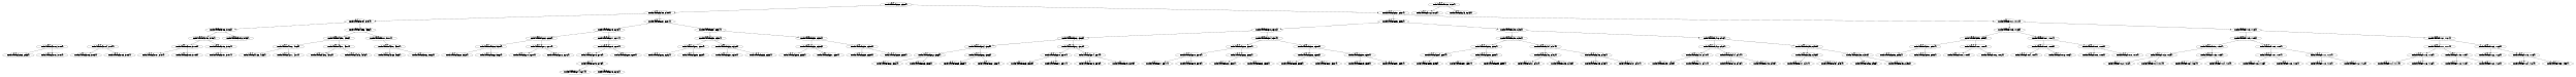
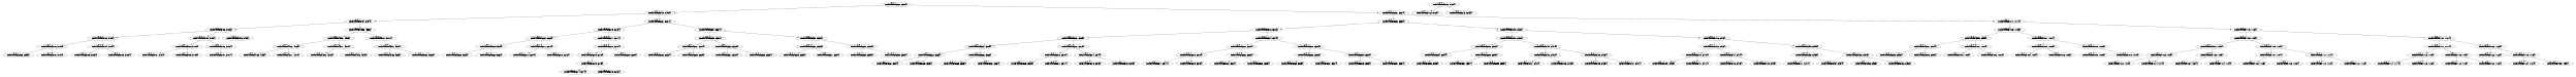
  digraph {
    edge [arrowhead=tee]
    n1 [label="Node{data=[6360, 6360]}"]
    n2 [label="Node{data=[5409, 5409]}"]
    n3 [label="Node{data=[6937, 6937]}"]
    n4 [label="Node{data=[3794, 3794]}"]
    n5 [label="Node{data=[6281, 6281]}"]
    n6 [label="Node{data=[6392, 6392]}"]
    n7 [label="Node{data=[7011, 7011]}"]
    n8 [label="Node{data=[3786, 3786]}"]
    n9 [label="Node{data=[4356, 4356]}"]
    n10 [label="Node{data=[6273, 6273]}"]
    n11 [label="Node{data=[6334, 6334]}"]
+   n12 [label="Node{data=[3782, 3782]}"]
    n13 [label="Node{data=[3790, 3790]}"]
    n14 [label="Node{data=[3793, 3793]}"]
    n15 [label="Node{data=[4298, 4298]}"]
    n16 [label="Node{data=[5101, 5101]}"]
    n17 [label="Node{data=[3780, 3780]}"]
    n18 [label="Node{data=[3784, 3784]}"]
    n19 [label="Node{data=[3788, 3788]}"]
    n20 [label="Node{data=[3792, 3792]}"]
    n21 [label="Node{data=[2933, 2933]}"]
    n22 [label="Node{data=[3781, 3781]}"]
    n23 [label="Node{data=[3783, 3783]}"]
    n24 [label="Node{data=[3785, 3785]}"]
    n25 [label="Node{data=[3787, 3787]}"]
    n26 [label="Node{data=[3789, 3789]}"]
    n27 [label="Node{data=[3791, 3791]}"]
    n28 [label="Node{data=[4182, 4182]}"]
    n29 [label="Node{data=[4317, 4317]}"]
    n30 [label="Node{data=[4391, 4391]}"]
    n31 [label="Node{data=[4133, 4133]}"]
    n32 [label="Node{data=[4211, 4211]}"]
    n33 [label="Node{data=[4302, 4302]}"]
    n34 [label="Node{data=[4346, 4346]}"]
    n35 [label="Node{data=[4365, 4365]}"]
    n36 [label="Node{data=[5032, 5032]}"]
    n37 [label="Node{data=[5130, 5130]}"]
    n38 [label="Node{data=[5102, 5102]}"]
    n39 [label="Node{data=[5243, 5243]}"]
    n40 [label="Node{data=[6222, 6222]}"]
    n41 [label="Node{data=[6277, 6277]}"]
    n42 [label="Node{data=[6330, 6330]}"]
    n43 [label="Node{data=[6338, 6338]}"]
    n44 [label="Node{data=[5538, 5538]}"]
    n45 [label="Node{data=[6271, 6271]}"]
    n46 [label="Node{data=[6279, 6279]}"]
    n47 [label="Node{data=[5528, 5528]}"]
    n48 [label="Node{data=[5562, 5562]}"]
    n49 [label="Node{data=[6270, 6270]}"]
    n50 [label="Node{data=[6272, 6272]}"]
    n51 [label="Node{data=[6275, 6275]}"]
    n52 [label="Node{data=[6274, 6274]}"]
    n53 [label="Node{data=[6276, 6276]}"]
    n54 [label="Node{data=[6278, 6278]}"]
    n55 [label="Node{data=[6280, 6280]}"]
    n56 [label="Node{data=[6301, 6301]}"]
    n57 [label="Node{data=[6332, 6332]}"]
    n58 [label="Node{data=[6336, 6336]}"]
    n59 [label="Node{data=[6358, 6358]}"]
    n60 [label="Node{data=[6282, 6282]}"]
    n61 [label="Node{data=[6329, 6329]}"]
    n62 [label="Node{data=[6331, 6331]}"]
    n63 [label="Node{data=[6333, 6333]}"]
    n64 [label="Node{data=[6335, 6335]}"]
    n65 [label="Node{data=[6337, 6337]}"]
    n66 [label="Node{data=[6339, 6339]}"]
    n67 [label="Node{data=[6359, 6359]}"]
    n68 [label="Node{data=[6376, 6376]}"]
    n69 [label="Node{data=[6408, 6408]}"]
    n70 [label="Node{data=[7003, 7003]}"]
    n71 [label="Node{data=[7113, 7113]}"]
    n72 [label="Node{data=[6368, 6368]}"]
    n73 [label="Node{data=[6384, 6384]}"]
    n74 [label="Node{data=[6400, 6400]}"]
    n75 [label="Node{data=[6416, 6416]}"]
    n76 [label="Node{data=[6364, 6364]}"]
    n77 [label="Node{data=[6372, 6372]}"]
    n78 [label="Node{data=[6380, 6380]}"]
    n79 [label="Node{data=[6388, 6388]}"]
    n80 [label="Node{data=[6362, 6362]}"]
    n81 [label="Node{data=[6366, 6366]}"]
    n82 [label="Node{data=[6370, 6370]}"]
    n83 [label="Node{data=[6374, 6374]}"]
    n84 [label="Node{data=[6361, 6361]}"]
    n85 [label="Node{data=[6363, 6363]}"]
    n86 [label="Node{data=[6365, 6365]}"]
    n87 [label="Node{data=[6367, 6367]}"]
    n88 [label="Node{data=[6369, 6369]}"]
    n89 [label="Node{data=[6371, 6371]}"]
    n90 [label="Node{data=[6373, 6373]}"]
    n91 [label="Node{data=[6375, 6375]}"]
    n92 [label="Node{data=[6378, 6378]}"]
    n93 [label="Node{data=[6382, 6382]}"]
    n94 [label="Node{data=[6386, 6386]}"]
    n95 [label="Node{data=[6390, 6390]}"]
    n96 [label="Node{data=[6377, 6377]}"]
    n97 [label="Node{data=[6379, 6379]}"]
    n98 [label="Node{data=[6381, 6381]}"]
    n99 [label="Node{data=[6383, 6383]}"]
    n100 [label="Node{data=[6385, 6385]}"]
    n101 [label="Node{data=[6387, 6387]}"]
    n102 [label="Node{data=[6389, 6389]}"]
    n103 [label="Node{data=[6391, 6391]}"]
    n104 [label="Node{data=[6396, 6396]}"]
    n105 [label="Node{data=[6404, 6404]}"]
    n106 [label="Node{data=[6412, 6412]}"]
    n107 [label="Node{data=[6455, 6455]}"]
    n108 [label="Node{data=[6394, 6394]}"]
    n109 [label="Node{data=[6398, 6398]}"]
    n110 [label="Node{data=[6402, 6402]}"]
    n111 [label="Node{data=[6406, 6406]}"]
    n112 [label="Node{data=[6395, 6395]}"]
    n113 [label="Node{data=[6397, 6397]}"]
    n114 [label="Node{data=[6399, 6399]}"]
    n115 [label="Node{data=[6401, 6401]}"]
    n116 [label="Node{data=[6403, 6403]}"]
    n117 [label="Node{data=[6405, 6405]}"]
    n118 [label="Node{data=[6407, 6407]}"]
    n119 [label="Node{data=[6410, 6410]}"]
    n120 [label="Node{data=[6414, 6414]}"]
    n121 [label="Node{data=[6453, 6453]}"]
    n122 [label="Node{data=[6488, 6488]}"]
    n123 [label="Node{data=[6409, 6409]}"]
    n124 [label="Node{data=[6411, 6411]}"]
    n125 [label="Node{data=[6413, 6413]}"]
    n126 [label="Node{data=[6415, 6415]}"]
    n127 [label="Node{data=[6417, 6417]}"]
    n128 [label="Node{data=[6454, 6454]}"]
    n129 [label="Node{data=[6456, 6456]}"]
    n130 [label="Node{data=[6496, 6496]}"]
    n131 [label="Node{data=[6999, 6999]}"]
    n132 [label="Node{data=[7007, 7007]}"]
    n133 [label="Node{data=[7105, 7105]}"]
    n134 [label="Node{data=[7121, 7121]}"]
    n135 [label="Node{data=[6997, 6997]}"]
    n136 [label="Node{data=[7001, 7001]}"]
    n137 [label="Node{data=[7005, 7005]}"]
    n138 [label="Node{data=[7009, 7009]}"]
    n139 [label="Node{data=[6996, 6996]}"]
    n140 [label="Node{data=[6998, 6998]}"]
    n141 [label="Node{data=[7000, 7000]}"]
    n142 [label="Node{data=[7002, 7002]}"]
    n143 [label="Node{data=[7004, 7004]}"]
    n144 [label="Node{data=[7006, 7006]}"]
    n145 [label="Node{data=[7008, 7008]}"]
    n146 [label="Node{data=[7010, 7010]}"]
    n147 [label="Node{data=[7051, 7051]}"]
    n148 [label="Node{data=[7109, 7109]}"]
    n149 [label="Node{data=[7117, 7117]}"]
    n150 [label="Node{data=[7123, 7123]}"]
    n151 [label="Node{data=[7013, 7013]}"]
    n152 [label="Node{data=[7103, 7103]}"]
    n153 [label="Node{data=[7107, 7107]}"]
    n154 [label="Node{data=[7111, 7111]}"]
    n155 [label="Node{data=[7012, 7012]}"]
    n156 [label="Node{data=[7014, 7014]}"]
    n157 [label="Node{data=[7064, 7064]}"]
    n158 [label="Node{data=[7104, 7104]}"]
    n159 [label="Node{data=[7106, 7106]}"]
    n160 [label="Node{data=[7108, 7108]}"]
    n161 [label="Node{data=[7110, 7110]}"]
    n162 [label="Node{data=[7112, 7112]}"]
    n163 [label="Node{data=[7115, 7115]}"]
    n164 [label="Node{data=[7119, 7119]}"]
    n165 [label="Node{data=[7122, 7122]}"]
    n166 [label="Node{data=[7173, 7173]}"]
    n167 [label="Node{data=[7114, 7114]}"]
    n168 [label="Node{data=[7116, 7116]}"]
    n169 [label="Node{data=[7118, 7118]}"]
    n170 [label="Node{data=[7120, 7120]}"]
    n171 [label="Node{data=[7124, 7124]}"]
    n172 [label="Node{data=[7357, 7357]}"]
    n1 -> n2
    n1 -> n3
    n2 -> n4
    n2 -> n5 [arrowhead=odot]
    n3 -> n6 [arrowhead=odot]
    n3 -> n7
    n4 -> n8
    n4 -> n9 [arrowhead=odot]
    n5 -> n10 [arrowhead=odot]
    n5 -> n11 [arrowhead=odot]
    n6 -> n68
    n6 -> n69
    n7 -> n70
    n7 -> n71
+   n8 -> n12
    n8 -> n13
    n8 -> n14 [arrowhead=odot]
    n9 -> n15 [arrowhead=odot]
    n9 -> n16 [arrowhead=odot]
    n10 -> n40 [arrowhead=odot]
    n10 -> n41
    n11 -> n42
    n11 -> n43
+   n12 -> n17 [arrowhead=odot]
+   n12 -> n18
    n13 -> n19 [arrowhead=odot]
    n13 -> n20
    n15 -> n28
    n15 -> n29
    n16 -> n30
    n17 -> n21 [arrowhead=odot]
    n17 -> n22
    n18 -> n23 [arrowhead=odot]
    n18 -> n24 [arrowhead=odot]
    n19 -> n25
    n19 -> n26 [arrowhead=odot]
    n20 -> n27 [arrowhead=odot]
    n28 -> n31 [arrowhead=odot]
    n28 -> n32 [arrowhead=odot]
    n29 -> n33
    n29 -> n34 [arrowhead=odot]
    n30 -> n35 [arrowhead=odot]
    n30 -> n36 [arrowhead=odot]
    n37 -> n38
    n37 -> n39 [arrowhead=odot]
    n40 -> n44
    n40 -> n45
    n41 -> n46
    n42 -> n56 [arrowhead=odot]
    n42 -> n57
    n43 -> n58
    n43 -> n59 [arrowhead=odot]
    n44 -> n47 [arrowhead=odot]
    n44 -> n48 [arrowhead=odot]
    n45 -> n49
    n45 -> n50 [arrowhead=odot]
    n46 -> n54
    n46 -> n55 [arrowhead=odot]
    n51 -> n52
    n51 -> n53 [arrowhead=odot]
    n54 -> n51 [arrowhead=odot]
    n56 -> n60 [arrowhead=odot]
    n56 -> n61 [arrowhead=odot]
    n57 -> n62 [arrowhead=odot]
    n57 -> n63 [arrowhead=odot]
    n58 -> n64 [arrowhead=odot]
    n58 -> n65
    n59 -> n66 [arrowhead=odot]
    n59 -> n67
    n68 -> n72 [arrowhead=odot]
    n68 -> n73 [arrowhead=odot]
    n69 -> n74
    n69 -> n75
    n70 -> n131 [arrowhead=odot]
    n70 -> n132 [arrowhead=odot]
    n71 -> n133 [arrowhead=odot]
    n71 -> n134 [arrowhead=odot]
    n72 -> n76
    n72 -> n77
    n73 -> n78
    n73 -> n79 [arrowhead=odot]
    n74 -> n104 [arrowhead=odot]
    n74 -> n105 [arrowhead=odot]
    n75 -> n106 [arrowhead=odot]
    n75 -> n107 [arrowhead=odot]
    n76 -> n80
    n76 -> n81 [arrowhead=odot]
    n77 -> n82
    n77 -> n83
    n78 -> n92 [arrowhead=odot]
    n78 -> n93
    n79 -> n94
    n79 -> n95 [arrowhead=odot]
    n80 -> n84
    n80 -> n85 [arrowhead=odot]
    n81 -> n86
    n81 -> n87
    n82 -> n88
    n82 -> n89
    n83 -> n90
    n83 -> n91 [arrowhead=odot]
    n92 -> n96
    n92 -> n97 [arrowhead=odot]
    n93 -> n98
    n93 -> n99 [arrowhead=odot]
    n94 -> n100
    n94 -> n101 [arrowhead=odot]
    n95 -> n102 [arrowhead=odot]
    n95 -> n103
    n104 -> n108
    n104 -> n109 [arrowhead=odot]
    n105 -> n110
    n105 -> n111 [arrowhead=odot]
    n106 -> n119
    n106 -> n120 [arrowhead=odot]
    n107 -> n121
    n107 -> n122 [arrowhead=odot]
    n108 -> n112
    n109 -> n113 [arrowhead=odot]
    n109 -> n114 [arrowhead=odot]
    n110 -> n115
    n110 -> n116
    n111 -> n117 [arrowhead=odot]
    n111 -> n118 [arrowhead=odot]
    n119 -> n123
    n119 -> n124
    n120 -> n125 [arrowhead=odot]
    n120 -> n126
    n121 -> n127 [arrowhead=odot]
    n121 -> n128
    n122 -> n129
    n122 -> n130 [arrowhead=odot]
    n131 -> n135
    n131 -> n136
    n132 -> n137 [arrowhead=odot]
    n132 -> n138
    n133 -> n147 [arrowhead=odot]
    n133 -> n148
    n134 -> n149 [arrowhead=odot]
    n134 -> n150
    n135 -> n139
    n135 -> n140 [arrowhead=odot]
    n136 -> n141
    n136 -> n142 [arrowhead=odot]
    n137 -> n143 [arrowhead=odot]
    n137 -> n144 [arrowhead=odot]
    n138 -> n145
    n138 -> n146 [arrowhead=odot]
    n147 -> n151
    n147 -> n152
    n148 -> n153 [arrowhead=odot]
    n148 -> n154
    n149 -> n163
    n149 -> n164
    n150 -> n165
    n150 -> n166
    n151 -> n155 [arrowhead=odot]
    n151 -> n156
    n152 -> n157 [arrowhead=odot]
    n152 -> n158 [arrowhead=odot]
    n153 -> n159
    n153 -> n160
    n154 -> n161 [arrowhead=odot]
    n154 -> n162 [arrowhead=odot]
    n163 -> n167 [arrowhead=odot]
    n163 -> n168 [arrowhead=odot]
    n164 -> n169 [arrowhead=odot]
    n164 -> n170
    n166 -> n171
    n166 -> n172
  }
